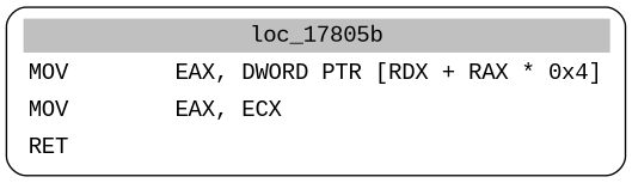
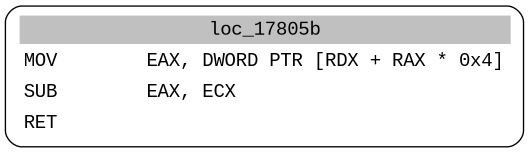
  digraph {
    rankdir=LR
-   n1 [fontname="Courier New" label=<<table border="0" cellborder="0" cellpadding="3"><tr><td align="center" colspan="2" bgcolor="grey">loc_17805b</td></tr><tr><td align="left">MOV        EAX, DWORD PTR [RDX + RAX * 0x4]</td></tr><tr><td align="left">MOV        EAX, ECX</td></tr><tr><td align="left">RET        </td></tr></table>> shape=Mrecord]
+   n1 [fontname="Courier New" label=<<table border="0" cellborder="0" cellpadding="3"><tr><td align="center" colspan="2" bgcolor="grey">loc_17805b</td></tr><tr><td align="left">MOV        EAX, DWORD PTR [RDX + RAX * 0x4]</td></tr><tr><td align="left">SUB        EAX, ECX</td></tr><tr><td align="left">RET        </td></tr></table>> shape=Mrecord]
  }
